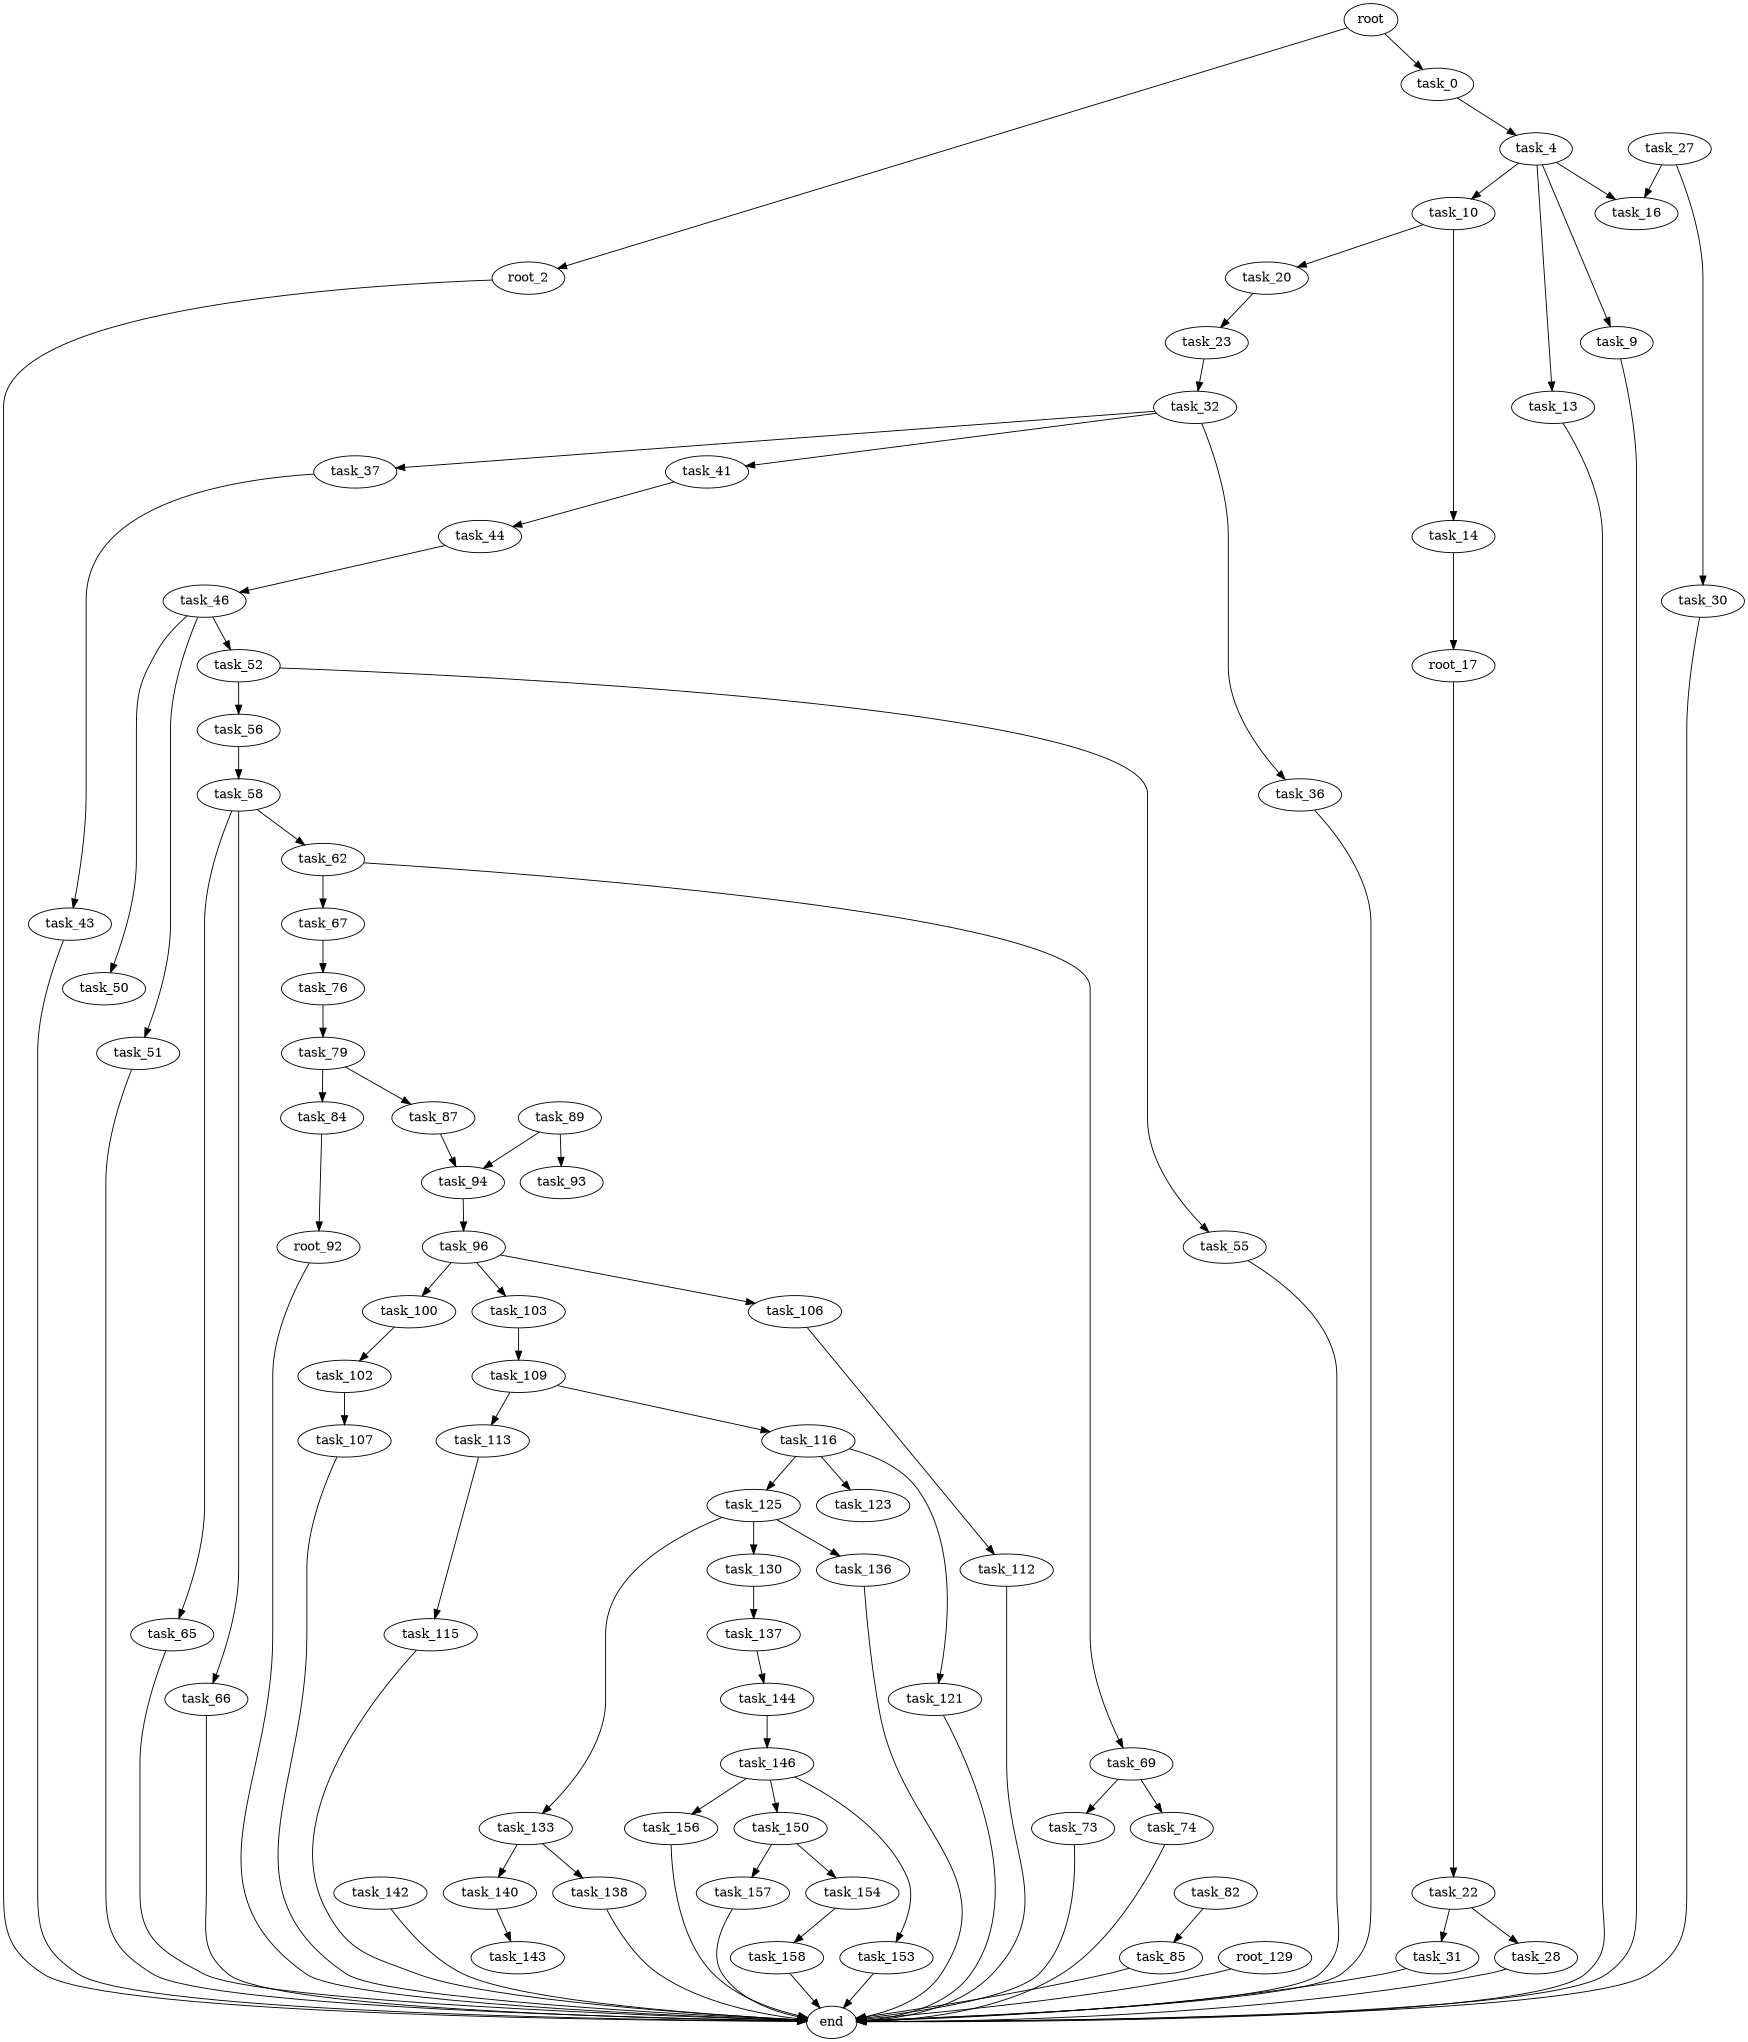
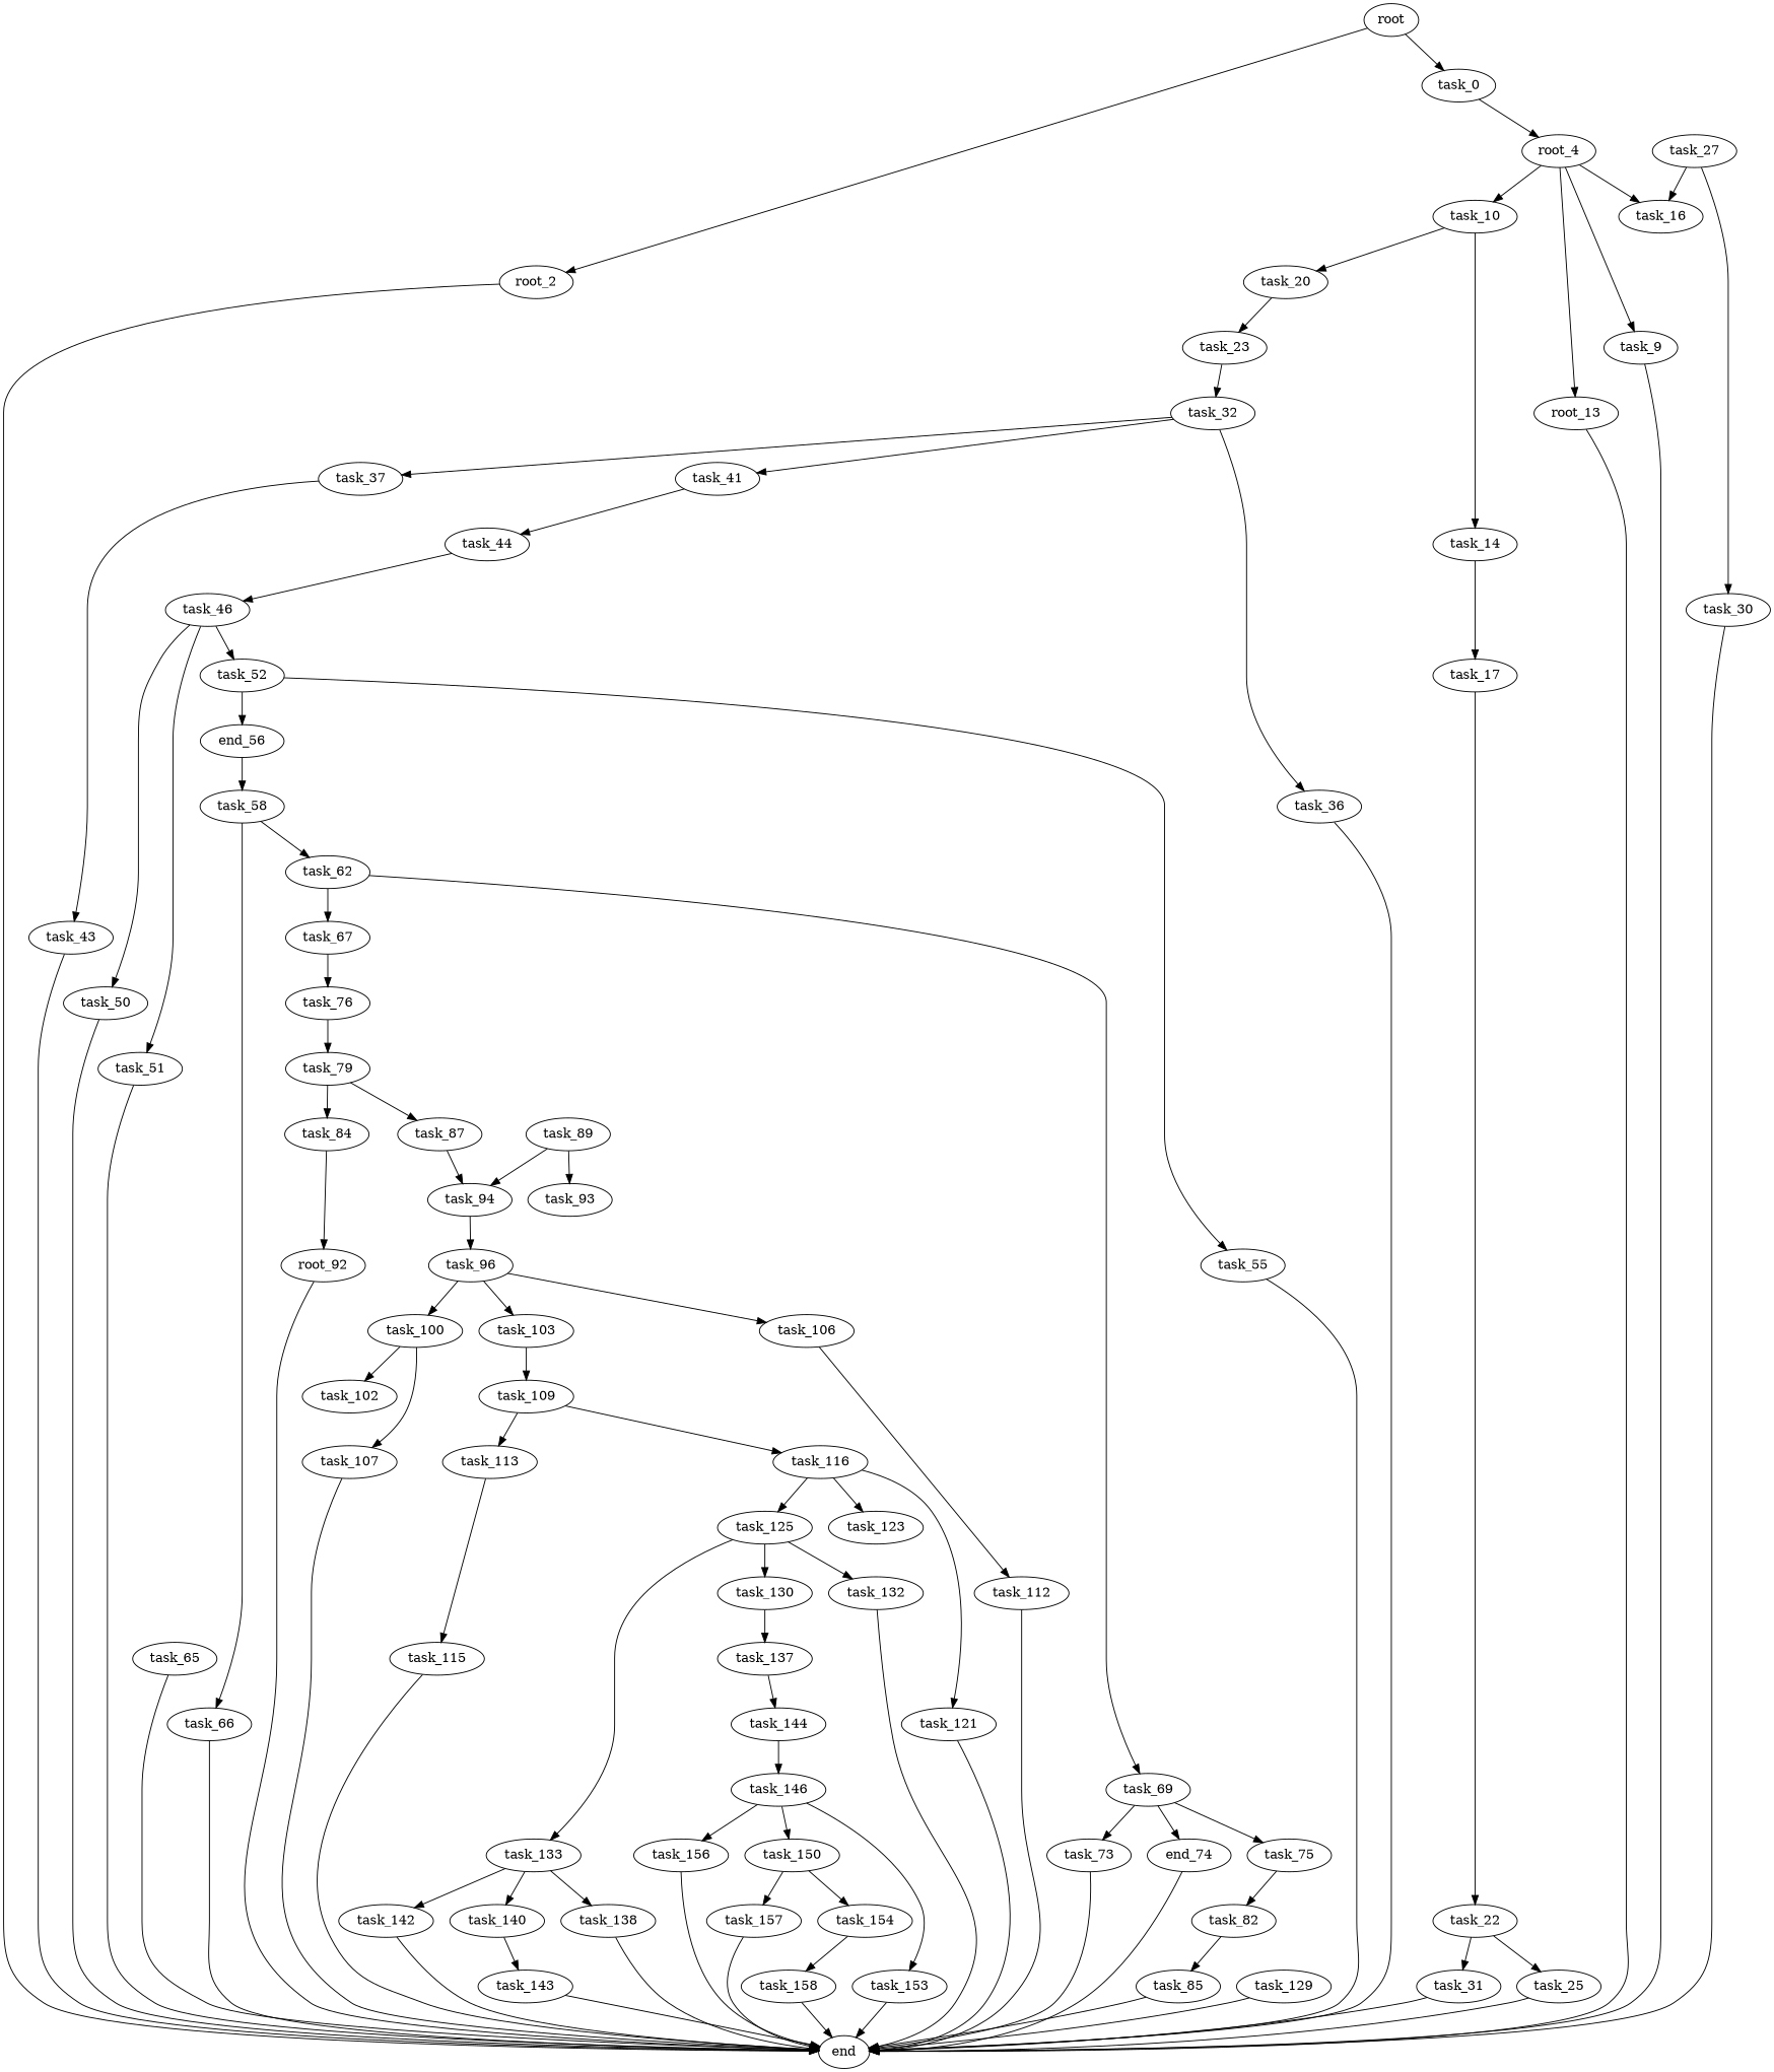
  digraph {
    n1 [label=task_0]
    root
    n3 [label=root_2]
-   task_4
+   task_4 [label=root_4]
    end
    task_9
    task_10
-   task_13
+   task_13 [label=root_13]
    task_16
    task_14
    task_20
-   task_17 [label=root_17]
+   task_17
    task_23
    task_22
    task_27
    task_30
-   task_28
+   task_28 [label=task_25]
    task_31
    task_32
    task_36
    task_37
    task_41
    task_43
    task_44
    task_46
    task_50
    task_51
    task_52
    task_55
-   task_56
+   task_56 [label=end_56]
    task_58
    task_62
    task_65
    task_66
    task_67
    task_69
    task_76
    task_73
-   task_74
+   task_74 [label=end_74]
+   task_75
    task_79
    task_82
    task_85
    task_84
    task_87
    n46 [label=root_92]
    task_94
    task_89
    task_93
    task_96
    task_100
    task_103
    task_106
    task_102
    task_109
    task_112
    task_107
    task_113
    task_116
    task_115
    task_121
    task_123
    task_125
    task_130
-   task_132 [label=task_136]
+   task_132
    task_133
-   task_129 [label=root_129]
+   task_129
    task_137
    task_138
    task_140
    task_142
    task_144
    task_143
    task_146
    task_150
    task_153
    task_156
    task_154
    task_157
    task_158
    n1 -> task_4
    root -> n1
    root -> n3
    n3 -> end
    task_4 -> task_9
    task_4 -> task_10
    task_4 -> task_13
    task_4 -> task_16
    task_9 -> end
    task_10 -> task_14
    task_10 -> task_20
    task_13 -> end
    task_14 -> task_17
    task_20 -> task_23
    task_17 -> task_22
    task_23 -> task_32
    task_22 -> task_28
    task_22 -> task_31
    task_27 -> task_16
    task_27 -> task_30
    task_30 -> end
    task_28 -> end
    task_31 -> end
    task_32 -> task_36
    task_32 -> task_37
    task_32 -> task_41
    task_36 -> end
    task_37 -> task_43
    task_41 -> task_44
    task_43 -> end
    task_44 -> task_46
    task_46 -> task_50
    task_46 -> task_51
    task_46 -> task_52
+   task_50 -> end
    task_51 -> end
    task_52 -> task_55
    task_52 -> task_56
    task_55 -> end
    task_56 -> task_58
    task_58 -> task_62
-   task_58 -> task_65
    task_58 -> task_66
    task_62 -> task_67
    task_62 -> task_69
    task_65 -> end
    task_66 -> end
    task_67 -> task_76
    task_69 -> task_73
    task_69 -> task_74
+   task_69 -> task_75
    task_76 -> task_79
    task_73 -> end
    task_74 -> end
+   task_75 -> task_82
    task_79 -> task_84
    task_79 -> task_87
    task_82 -> task_85
    task_85 -> end
    task_84 -> n46
    task_87 -> task_94
    n46 -> end
    task_94 -> task_96
    task_89 -> task_94
    task_89 -> task_93
    task_96 -> task_100
    task_96 -> task_103
    task_96 -> task_106
    task_100 -> task_102
    task_103 -> task_109
    task_106 -> task_112
-   task_102 -> task_107
+   task_100 -> task_107
    task_109 -> task_113
    task_109 -> task_116
    task_112 -> end
    task_107 -> end
    task_113 -> task_115
    task_116 -> task_121
    task_116 -> task_123
    task_116 -> task_125
    task_115 -> end
    task_121 -> end
    task_125 -> task_130
    task_125 -> task_132
    task_125 -> task_133
    task_130 -> task_137
    task_132 -> end
    task_133 -> task_138
    task_133 -> task_140
+   task_133 -> task_142
    task_129 -> end
    task_137 -> task_144
    task_138 -> end
    task_140 -> task_143
    task_142 -> end
    task_144 -> task_146
+   task_143 -> end
    task_146 -> task_150
    task_146 -> task_153
    task_146 -> task_156
    task_150 -> task_154
    task_150 -> task_157
    task_153 -> end
    task_156 -> end
    task_154 -> task_158
    task_157 -> end
    task_158 -> end
  }
